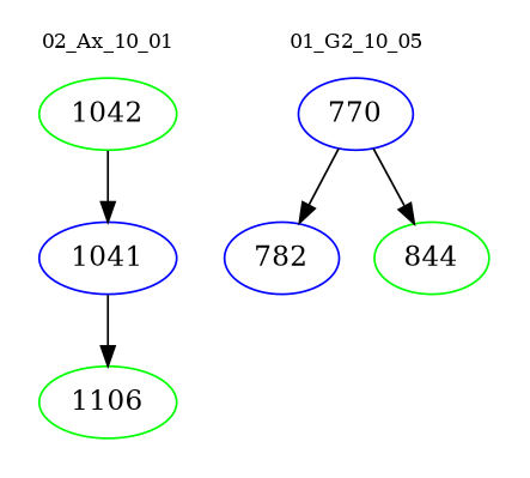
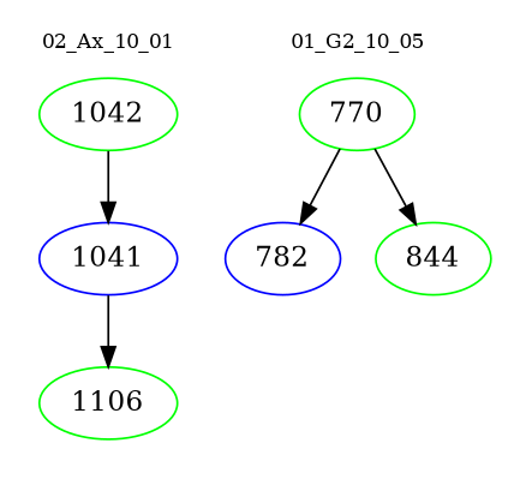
  digraph {
    node [color=blue]
    edge [color=black]
    n1 [label=1041]
    n2 [color=green label=1042]
    n3 [color=green label=1106]
-   n4 [label=770]
+   n4 [color=green label=770]
    n5 [label=782]
    n6 [color=green label=844]
    subgraph cluster_1 {
      color=white
      fontsize=10
      label="02_Ax_10_01"
      n1
      n2
      n3
    }
    subgraph cluster_2 {
      color=white
      fontsize=10
      label="01_G2_10_05"
      n4
      n5
      n6
    }
    n1 -> n3
    n2 -> n1
    n4 -> n5
    n4 -> n6
  }
